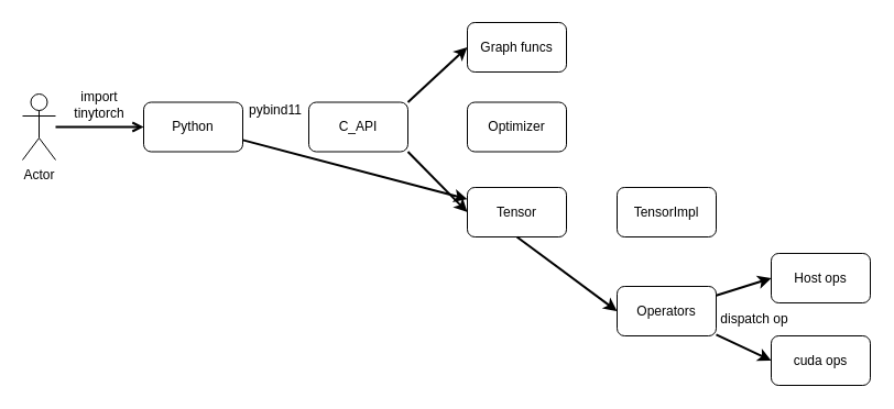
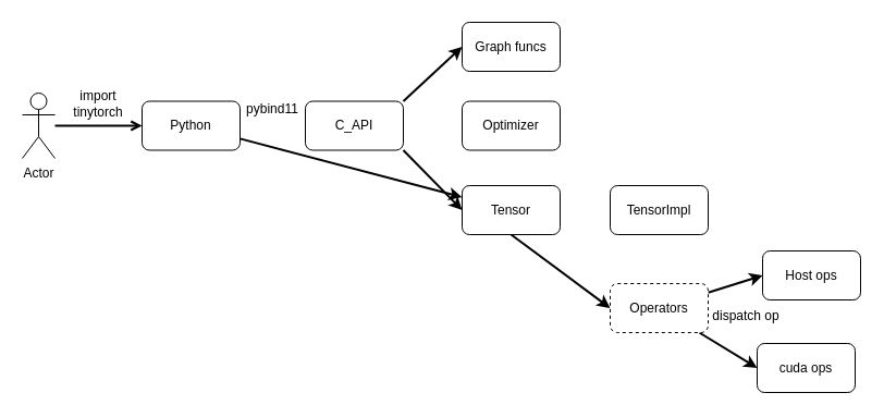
  <mxCell id="0" />
  <mxCell id="1" parent="0" />
  <mxCell id="2" style="edgeStyle=none;html=1;strokeWidth=2;" parent="1" source="3" target="11" edge="1"><mxGeometry relative="1" as="geometry" /></mxCell>
  <mxCell id="3" value="Python" style="rounded=1;whiteSpace=wrap;html=1;" parent="1" vertex="1"><mxGeometry x="130" y="92.5" width="90" height="45" as="geometry" /></mxCell>
  <mxCell id="4" value="" style="endArrow=open;html=1;entryX=0;entryY=0.5;entryDx=0;entryDy=0;strokeWidth=2;" parent="1" source="7" target="3" edge="1"><mxGeometry width="50" height="50" relative="1" as="geometry"><mxPoint x="90" y="115" as="sourcePoint" /><mxPoint x="210" y="10" as="targetPoint" /></mxGeometry></mxCell>
  <mxCell id="5" value="C_API" style="rounded=1;whiteSpace=wrap;html=1;" parent="1" vertex="1"><mxGeometry x="280" y="92.5" width="90" height="45" as="geometry" /></mxCell>
  <mxCell id="6" value="Optimizer" style="rounded=1;whiteSpace=wrap;html=1;" parent="1" vertex="1"><mxGeometry x="424" y="92.5" width="90" height="45" as="geometry" /></mxCell>
  <mxCell id="7" value="Actor" style="shape=umlActor;verticalLabelPosition=bottom;verticalAlign=top;html=1;outlineConnect=0;" vertex="1" parent="1"><mxGeometry x="20" y="85" width="30" height="60" as="geometry" /></mxCell>
  <mxCell id="8" value="import tinytorch" style="text;html=1;strokeColor=none;fillColor=none;align=center;verticalAlign=middle;whiteSpace=wrap;rounded=0;" vertex="1" parent="1"><mxGeometry x="60" y="80" width="60" height="30" as="geometry" /></mxCell>
  <mxCell id="9" value="pybind11" style="text;html=1;strokeColor=none;fillColor=none;align=center;verticalAlign=middle;whiteSpace=wrap;rounded=0;" vertex="1" parent="1"><mxGeometry x="220" y="85" width="60" height="30" as="geometry" /></mxCell>
  <mxCell id="10" style="edgeStyle=none;html=1;strokeWidth=2;exitX=1;exitY=1;exitDx=0;exitDy=0;entryX=0;entryY=0.5;entryDx=0;entryDy=0;" edge="1" parent="1" source="5" target="11"><mxGeometry relative="1" as="geometry"><mxPoint x="380" y="125" as="sourcePoint" /><mxPoint x="410" y="170" as="targetPoint" /></mxGeometry></mxCell>
  <mxCell id="11" value="Tensor" style="rounded=1;whiteSpace=wrap;html=1;" vertex="1" parent="1"><mxGeometry x="424" y="170" width="90" height="45" as="geometry" /></mxCell>
  <mxCell id="12" value="Graph funcs" style="rounded=1;whiteSpace=wrap;html=1;" vertex="1" parent="1"><mxGeometry x="424" y="20" width="90" height="45" as="geometry" /></mxCell>
  <mxCell id="13" style="edgeStyle=none;html=1;entryX=0;entryY=0.5;entryDx=0;entryDy=0;strokeWidth=2;exitX=1;exitY=0;exitDx=0;exitDy=0;" edge="1" parent="1" source="5" target="12"><mxGeometry relative="1" as="geometry"><mxPoint x="380" y="125" as="sourcePoint" /><mxPoint x="434" y="125" as="targetPoint" /></mxGeometry></mxCell>
  <mxCell id="14" value="TensorImpl" style="rounded=1;whiteSpace=wrap;html=1;" vertex="1" parent="1"><mxGeometry x="560" y="170" width="90" height="45" as="geometry" /></mxCell>
  <mxCell id="15" style="edgeStyle=none;html=1;strokeWidth=2;exitX=0.5;exitY=1;exitDx=0;exitDy=0;entryX=0;entryY=0.5;entryDx=0;entryDy=0;" edge="1" parent="1" source="11" target="18"><mxGeometry relative="1" as="geometry"><mxPoint x="524" y="202.5" as="sourcePoint" /><mxPoint x="469" y="270" as="targetPoint" /></mxGeometry></mxCell>
  <mxCell id="16" style="edgeStyle=none;html=1;entryX=0;entryY=0.5;entryDx=0;entryDy=0;strokeWidth=2;" edge="1" parent="1" source="18" target="19"><mxGeometry relative="1" as="geometry" /></mxCell>
  <mxCell id="17" style="edgeStyle=none;html=1;entryX=0;entryY=0.5;entryDx=0;entryDy=0;strokeWidth=2;" edge="1" parent="1" source="18" target="20"><mxGeometry relative="1" as="geometry" /></mxCell>
- <mxCell id="18" value="Operators" style="rounded=1;whiteSpace=wrap;html=1;" vertex="1" parent="1"><mxGeometry x="560" y="260" width="90" height="45" as="geometry" /></mxCell>
+ <mxCell id="18" value="Operators" style="rounded=1;whiteSpace=wrap;html=1;dashed=1;" vertex="1" parent="1"><mxGeometry x="560" y="260" width="90" height="45" as="geometry" /></mxCell>
  <mxCell id="19" value="Host ops" style="rounded=1;whiteSpace=wrap;html=1;" vertex="1" parent="1"><mxGeometry x="700" y="230" width="90" height="45" as="geometry" /></mxCell>
- <mxCell id="20" value="cuda ops" style="rounded=1;whiteSpace=wrap;html=1;" vertex="1" parent="1"><mxGeometry x="700" y="305" width="90" height="45" as="geometry" /></mxCell>
+ <mxCell id="20" value="cuda ops" style="rounded=1;whiteSpace=wrap;html=1;" vertex="1" parent="1"><mxGeometry x="695" y="315" width="90" height="45" as="geometry" /></mxCell>
  <mxCell id="21" value="dispatch op" style="text;html=1;strokeColor=none;fillColor=none;align=center;verticalAlign=middle;whiteSpace=wrap;rounded=0;" vertex="1" parent="1"><mxGeometry x="650" y="275" width="70" height="30" as="geometry" /></mxCell>
